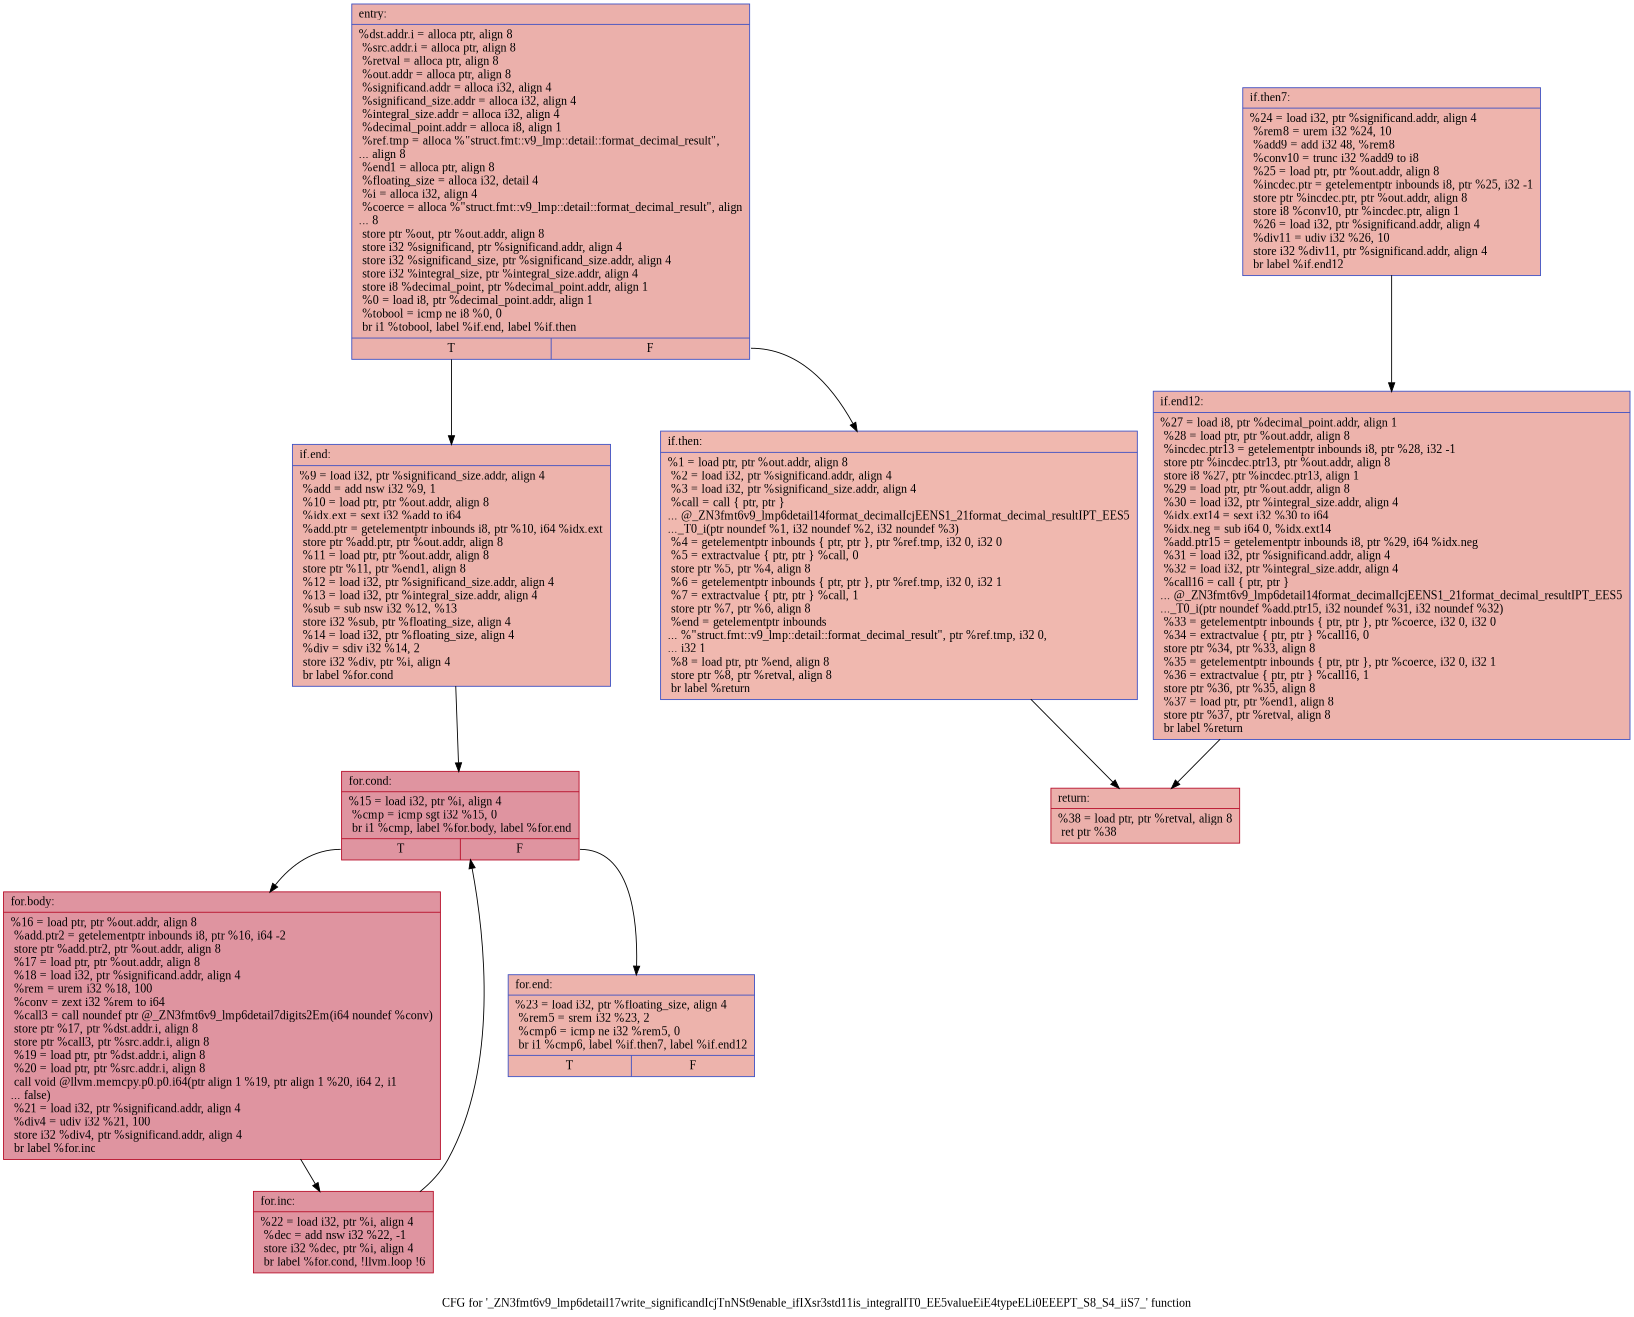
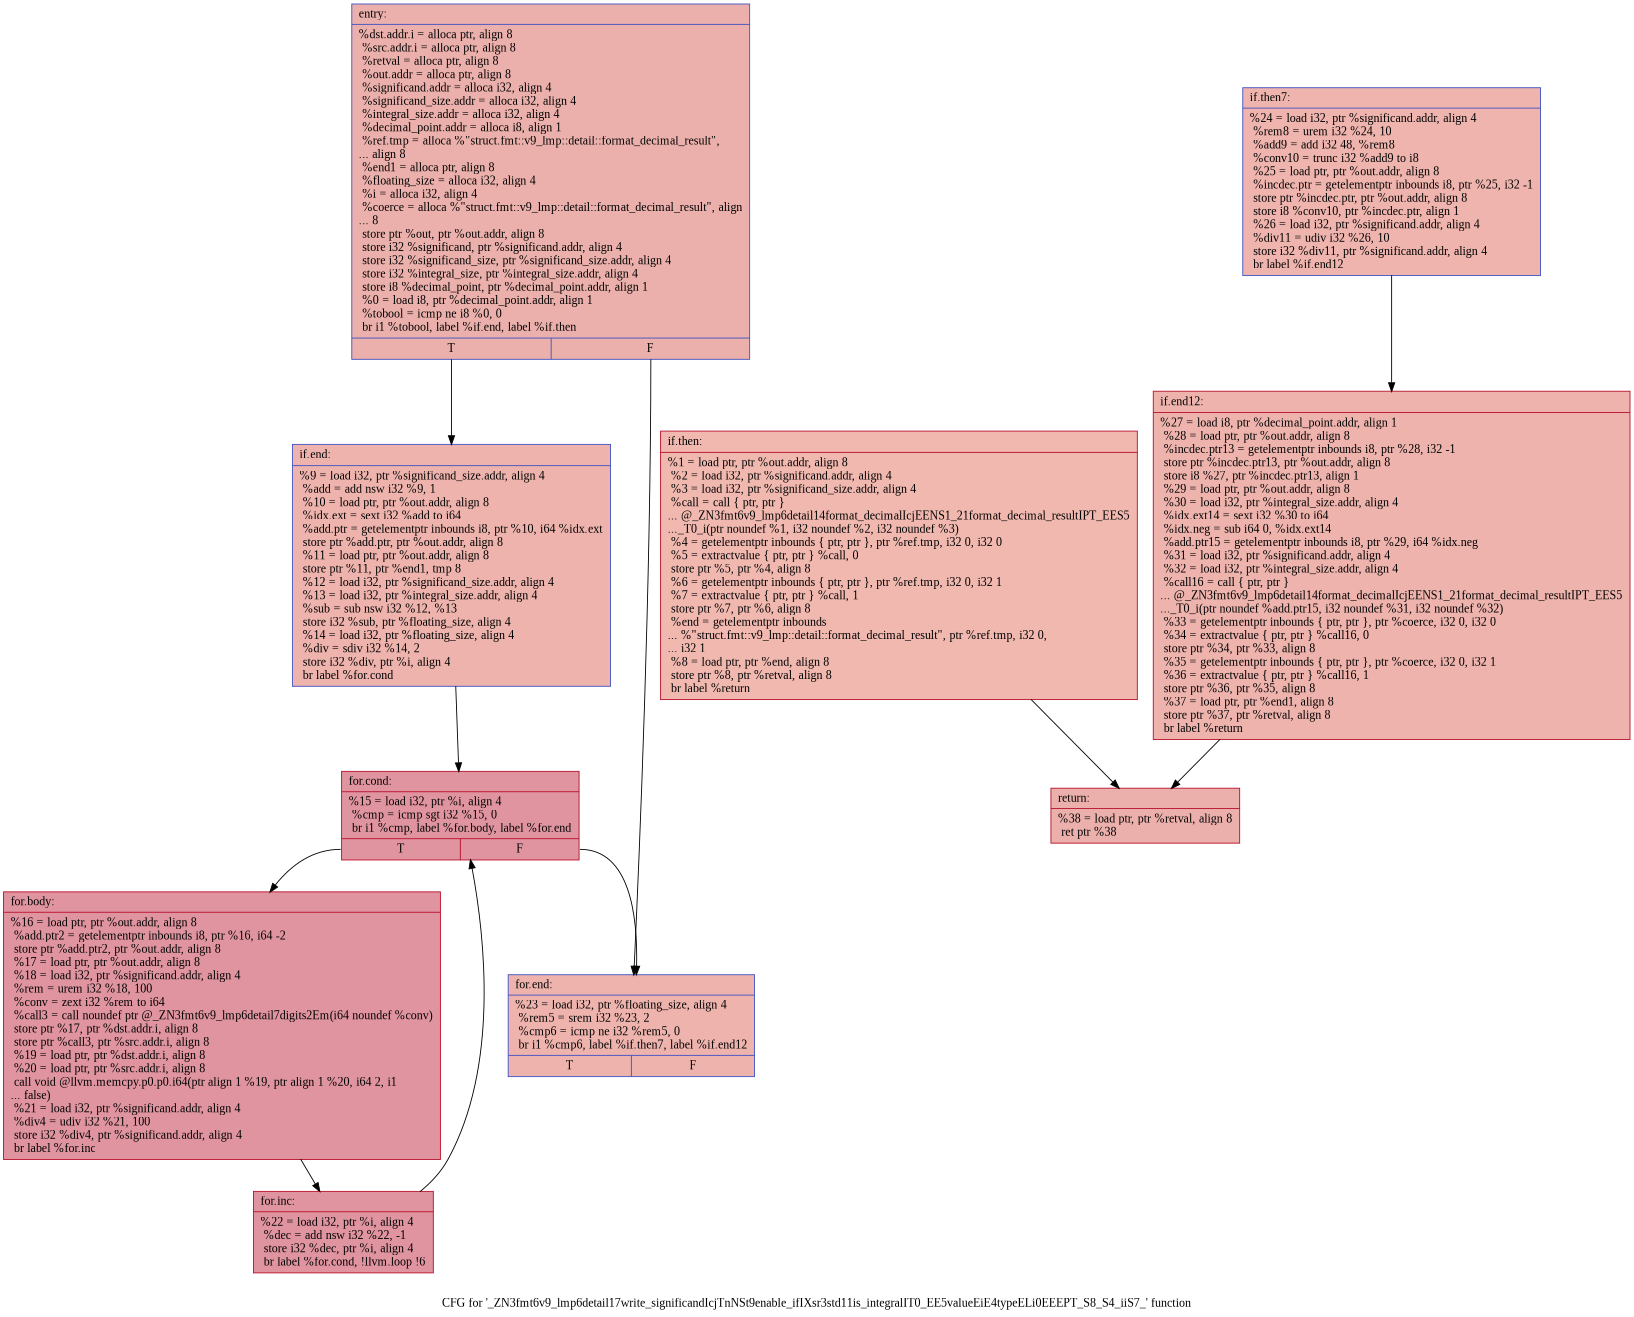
  digraph {
    fontname="Liberation Serif"
    label="CFG for '_ZN3fmt6v9_lmp6detail17write_significandIcjTnNSt9enable_ifIXsr3std11is_integralIT0_EE5valueEiE4typeELi0EEEPT_S8_S4_iiS7_' function"
    node [color="#3d50c3ff" fillcolor="#d6524470" fontname="Liberation Serif" shape=record style=filled]
    edge [fontname="Liberation Serif"]
-   n1 [fillcolor="#d24b4070" label="{entry:\l|  %dst.addr.i = alloca ptr, align 8\l  %src.addr.i = alloca ptr, align 8\l  %retval = alloca ptr, align 8\l  %out.addr = alloca ptr, align 8\l  %significand.addr = alloca i32, align 4\l  %significand_size.addr = alloca i32, align 4\l  %integral_size.addr = alloca i32, align 4\l  %decimal_point.addr = alloca i8, align 1\l  %ref.tmp = alloca %\"struct.fmt::v9_lmp::detail::format_decimal_result\",\l... align 8\l  %end1 = alloca ptr, align 8\l  %floating_size = alloca i32, detail 4\l  %i = alloca i32, align 4\l  %coerce = alloca %\"struct.fmt::v9_lmp::detail::format_decimal_result\", align\l... 8\l  store ptr %out, ptr %out.addr, align 8\l  store i32 %significand, ptr %significand.addr, align 4\l  store i32 %significand_size, ptr %significand_size.addr, align 4\l  store i32 %integral_size, ptr %integral_size.addr, align 4\l  store i8 %decimal_point, ptr %decimal_point.addr, align 1\l  %0 = load i8, ptr %decimal_point.addr, align 1\l  %tobool = icmp ne i8 %0, 0\l  br i1 %tobool, label %if.end, label %if.then\l|{<s0>T|<s1>F}}"]
-   n2 [label="{if.end:\l|  %9 = load i32, ptr %significand_size.addr, align 4\l  %add = add nsw i32 %9, 1\l  %10 = load ptr, ptr %out.addr, align 8\l  %idx.ext = sext i32 %add to i64\l  %add.ptr = getelementptr inbounds i8, ptr %10, i64 %idx.ext\l  store ptr %add.ptr, ptr %out.addr, align 8\l  %11 = load ptr, ptr %out.addr, align 8\l  store ptr %11, ptr %end1, align 8\l  %12 = load i32, ptr %significand_size.addr, align 4\l  %13 = load i32, ptr %integral_size.addr, align 4\l  %sub = sub nsw i32 %12, %13\l  store i32 %sub, ptr %floating_size, align 4\l  %14 = load i32, ptr %floating_size, align 4\l  %div = sdiv i32 %14, 2\l  store i32 %div, ptr %i, align 4\l  br label %for.cond\l}"]
-   n3 [fillcolor="#dc5d4a70" label="{if.then:\l|  %1 = load ptr, ptr %out.addr, align 8\l  %2 = load i32, ptr %significand.addr, align 4\l  %3 = load i32, ptr %significand_size.addr, align 4\l  %call = call \{ ptr, ptr \}\l... @_ZN3fmt6v9_lmp6detail14format_decimalIcjEENS1_21format_decimal_resultIPT_EES5\l..._T0_i(ptr noundef %1, i32 noundef %2, i32 noundef %3)\l  %4 = getelementptr inbounds \{ ptr, ptr \}, ptr %ref.tmp, i32 0, i32 0\l  %5 = extractvalue \{ ptr, ptr \} %call, 0\l  store ptr %5, ptr %4, align 8\l  %6 = getelementptr inbounds \{ ptr, ptr \}, ptr %ref.tmp, i32 0, i32 1\l  %7 = extractvalue \{ ptr, ptr \} %call, 1\l  store ptr %7, ptr %6, align 8\l  %end = getelementptr inbounds\l... %\"struct.fmt::v9_lmp::detail::format_decimal_result\", ptr %ref.tmp, i32 0,\l... i32 1\l  %8 = load ptr, ptr %end, align 8\l  store ptr %8, ptr %retval, align 8\l  br label %return\l}"]
+   n1 [fillcolor="#d24b4070" label="{entry:\l|  %dst.addr.i = alloca ptr, align 8\l  %src.addr.i = alloca ptr, align 8\l  %retval = alloca ptr, align 8\l  %out.addr = alloca ptr, align 8\l  %significand.addr = alloca i32, align 4\l  %significand_size.addr = alloca i32, align 4\l  %integral_size.addr = alloca i32, align 4\l  %decimal_point.addr = alloca i8, align 1\l  %ref.tmp = alloca %\"struct.fmt::v9_lmp::detail::format_decimal_result\",\l... align 8\l  %end1 = alloca ptr, align 8\l  %floating_size = alloca i32, align 4\l  %i = alloca i32, align 4\l  %coerce = alloca %\"struct.fmt::v9_lmp::detail::format_decimal_result\", align\l... 8\l  store ptr %out, ptr %out.addr, align 8\l  store i32 %significand, ptr %significand.addr, align 4\l  store i32 %significand_size, ptr %significand_size.addr, align 4\l  store i32 %integral_size, ptr %integral_size.addr, align 4\l  store i8 %decimal_point, ptr %decimal_point.addr, align 1\l  %0 = load i8, ptr %decimal_point.addr, align 1\l  %tobool = icmp ne i8 %0, 0\l  br i1 %tobool, label %if.end, label %if.then\l|{<s0>T|<s1>F}}"]
+   n2 [label="{if.end:\l|  %9 = load i32, ptr %significand_size.addr, align 4\l  %add = add nsw i32 %9, 1\l  %10 = load ptr, ptr %out.addr, align 8\l  %idx.ext = sext i32 %add to i64\l  %add.ptr = getelementptr inbounds i8, ptr %10, i64 %idx.ext\l  store ptr %add.ptr, ptr %out.addr, align 8\l  %11 = load ptr, ptr %out.addr, align 8\l  store ptr %11, ptr %end1, tmp 8\l  %12 = load i32, ptr %significand_size.addr, align 4\l  %13 = load i32, ptr %integral_size.addr, align 4\l  %sub = sub nsw i32 %12, %13\l  store i32 %sub, ptr %floating_size, align 4\l  %14 = load i32, ptr %floating_size, align 4\l  %div = sdiv i32 %14, 2\l  store i32 %div, ptr %i, align 4\l  br label %for.cond\l}"]
+   n3 [color="#b70d28ff" fillcolor="#dc5d4a70" label="{if.then:\l|  %1 = load ptr, ptr %out.addr, align 8\l  %2 = load i32, ptr %significand.addr, align 4\l  %3 = load i32, ptr %significand_size.addr, align 4\l  %call = call \{ ptr, ptr \}\l... @_ZN3fmt6v9_lmp6detail14format_decimalIcjEENS1_21format_decimal_resultIPT_EES5\l..._T0_i(ptr noundef %1, i32 noundef %2, i32 noundef %3)\l  %4 = getelementptr inbounds \{ ptr, ptr \}, ptr %ref.tmp, i32 0, i32 0\l  %5 = extractvalue \{ ptr, ptr \} %call, 0\l  store ptr %5, ptr %4, align 8\l  %6 = getelementptr inbounds \{ ptr, ptr \}, ptr %ref.tmp, i32 0, i32 1\l  %7 = extractvalue \{ ptr, ptr \} %call, 1\l  store ptr %7, ptr %6, align 8\l  %end = getelementptr inbounds\l... %\"struct.fmt::v9_lmp::detail::format_decimal_result\", ptr %ref.tmp, i32 0,\l... i32 1\l  %8 = load ptr, ptr %end, align 8\l  store ptr %8, ptr %retval, align 8\l  br label %return\l}"]
    n4 [color="#b70d28ff" fillcolor="#b70d2870" label="{for.cond:\l|  %15 = load i32, ptr %i, align 4\l  %cmp = icmp sgt i32 %15, 0\l  br i1 %cmp, label %for.body, label %for.end\l|{<s0>T|<s1>F}}"]
    n5 [color="#b70d28ff" fillcolor="#d24b4070" label="{return:\l|  %38 = load ptr, ptr %retval, align 8\l  ret ptr %38\l}"]
    n6 [color="#b70d28ff" fillcolor="#b70d2870" label="{for.body:\l|  %16 = load ptr, ptr %out.addr, align 8\l  %add.ptr2 = getelementptr inbounds i8, ptr %16, i64 -2\l  store ptr %add.ptr2, ptr %out.addr, align 8\l  %17 = load ptr, ptr %out.addr, align 8\l  %18 = load i32, ptr %significand.addr, align 4\l  %rem = urem i32 %18, 100\l  %conv = zext i32 %rem to i64\l  %call3 = call noundef ptr @_ZN3fmt6v9_lmp6detail7digits2Em(i64 noundef %conv)\l  store ptr %17, ptr %dst.addr.i, align 8\l  store ptr %call3, ptr %src.addr.i, align 8\l  %19 = load ptr, ptr %dst.addr.i, align 8\l  %20 = load ptr, ptr %src.addr.i, align 8\l  call void @llvm.memcpy.p0.p0.i64(ptr align 1 %19, ptr align 1 %20, i64 2, i1\l... false)\l  %21 = load i32, ptr %significand.addr, align 4\l  %div4 = udiv i32 %21, 100\l  store i32 %div4, ptr %significand.addr, align 4\l  br label %for.inc\l}"]
    n7 [label="{for.end:\l|  %23 = load i32, ptr %floating_size, align 4\l  %rem5 = srem i32 %23, 2\l  %cmp6 = icmp ne i32 %rem5, 0\l  br i1 %cmp6, label %if.then7, label %if.end12\l|{<s0>T|<s1>F}}"]
    n8 [color="#b70d28ff" fillcolor="#b70d2870" label="{for.inc:\l|  %22 = load i32, ptr %i, align 4\l  %dec = add nsw i32 %22, -1\l  store i32 %dec, ptr %i, align 4\l  br label %for.cond, !llvm.loop !6\l}"]
    n9 [fillcolor="#d8564670" label="{if.then7:\l|  %24 = load i32, ptr %significand.addr, align 4\l  %rem8 = urem i32 %24, 10\l  %add9 = add i32 48, %rem8\l  %conv10 = trunc i32 %add9 to i8\l  %25 = load ptr, ptr %out.addr, align 8\l  %incdec.ptr = getelementptr inbounds i8, ptr %25, i32 -1\l  store ptr %incdec.ptr, ptr %out.addr, align 8\l  store i8 %conv10, ptr %incdec.ptr, align 1\l  %26 = load i32, ptr %significand.addr, align 4\l  %div11 = udiv i32 %26, 10\l  store i32 %div11, ptr %significand.addr, align 4\l  br label %if.end12\l}"]
-   n10 [label="{if.end12:\l|  %27 = load i8, ptr %decimal_point.addr, align 1\l  %28 = load ptr, ptr %out.addr, align 8\l  %incdec.ptr13 = getelementptr inbounds i8, ptr %28, i32 -1\l  store ptr %incdec.ptr13, ptr %out.addr, align 8\l  store i8 %27, ptr %incdec.ptr13, align 1\l  %29 = load ptr, ptr %out.addr, align 8\l  %30 = load i32, ptr %integral_size.addr, align 4\l  %idx.ext14 = sext i32 %30 to i64\l  %idx.neg = sub i64 0, %idx.ext14\l  %add.ptr15 = getelementptr inbounds i8, ptr %29, i64 %idx.neg\l  %31 = load i32, ptr %significand.addr, align 4\l  %32 = load i32, ptr %integral_size.addr, align 4\l  %call16 = call \{ ptr, ptr \}\l... @_ZN3fmt6v9_lmp6detail14format_decimalIcjEENS1_21format_decimal_resultIPT_EES5\l..._T0_i(ptr noundef %add.ptr15, i32 noundef %31, i32 noundef %32)\l  %33 = getelementptr inbounds \{ ptr, ptr \}, ptr %coerce, i32 0, i32 0\l  %34 = extractvalue \{ ptr, ptr \} %call16, 0\l  store ptr %34, ptr %33, align 8\l  %35 = getelementptr inbounds \{ ptr, ptr \}, ptr %coerce, i32 0, i32 1\l  %36 = extractvalue \{ ptr, ptr \} %call16, 1\l  store ptr %36, ptr %35, align 8\l  %37 = load ptr, ptr %end1, align 8\l  store ptr %37, ptr %retval, align 8\l  br label %return\l}"]
+   n10 [color="#b70d28ff" label="{if.end12:\l|  %27 = load i8, ptr %decimal_point.addr, align 1\l  %28 = load ptr, ptr %out.addr, align 8\l  %incdec.ptr13 = getelementptr inbounds i8, ptr %28, i32 -1\l  store ptr %incdec.ptr13, ptr %out.addr, align 8\l  store i8 %27, ptr %incdec.ptr13, align 1\l  %29 = load ptr, ptr %out.addr, align 8\l  %30 = load i32, ptr %integral_size.addr, align 4\l  %idx.ext14 = sext i32 %30 to i64\l  %idx.neg = sub i64 0, %idx.ext14\l  %add.ptr15 = getelementptr inbounds i8, ptr %29, i64 %idx.neg\l  %31 = load i32, ptr %significand.addr, align 4\l  %32 = load i32, ptr %integral_size.addr, align 4\l  %call16 = call \{ ptr, ptr \}\l... @_ZN3fmt6v9_lmp6detail14format_decimalIcjEENS1_21format_decimal_resultIPT_EES5\l..._T0_i(ptr noundef %add.ptr15, i32 noundef %31, i32 noundef %32)\l  %33 = getelementptr inbounds \{ ptr, ptr \}, ptr %coerce, i32 0, i32 0\l  %34 = extractvalue \{ ptr, ptr \} %call16, 0\l  store ptr %34, ptr %33, align 8\l  %35 = getelementptr inbounds \{ ptr, ptr \}, ptr %coerce, i32 0, i32 1\l  %36 = extractvalue \{ ptr, ptr \} %call16, 1\l  store ptr %36, ptr %35, align 8\l  %37 = load ptr, ptr %end1, align 8\l  store ptr %37, ptr %retval, align 8\l  br label %return\l}"]
    n1 -> n2 [tailport=s0]
-   n1 -> n3 [tailport=s1]
+   n1 -> n7 [tailport=s1]
    n2 -> n4
    n3 -> n5
    n4 -> n6 [tailport=s0]
    n4 -> n7 [tailport=s1]
    n6 -> n8
    n8 -> n4
    n9 -> n10
    n10 -> n5
  }
